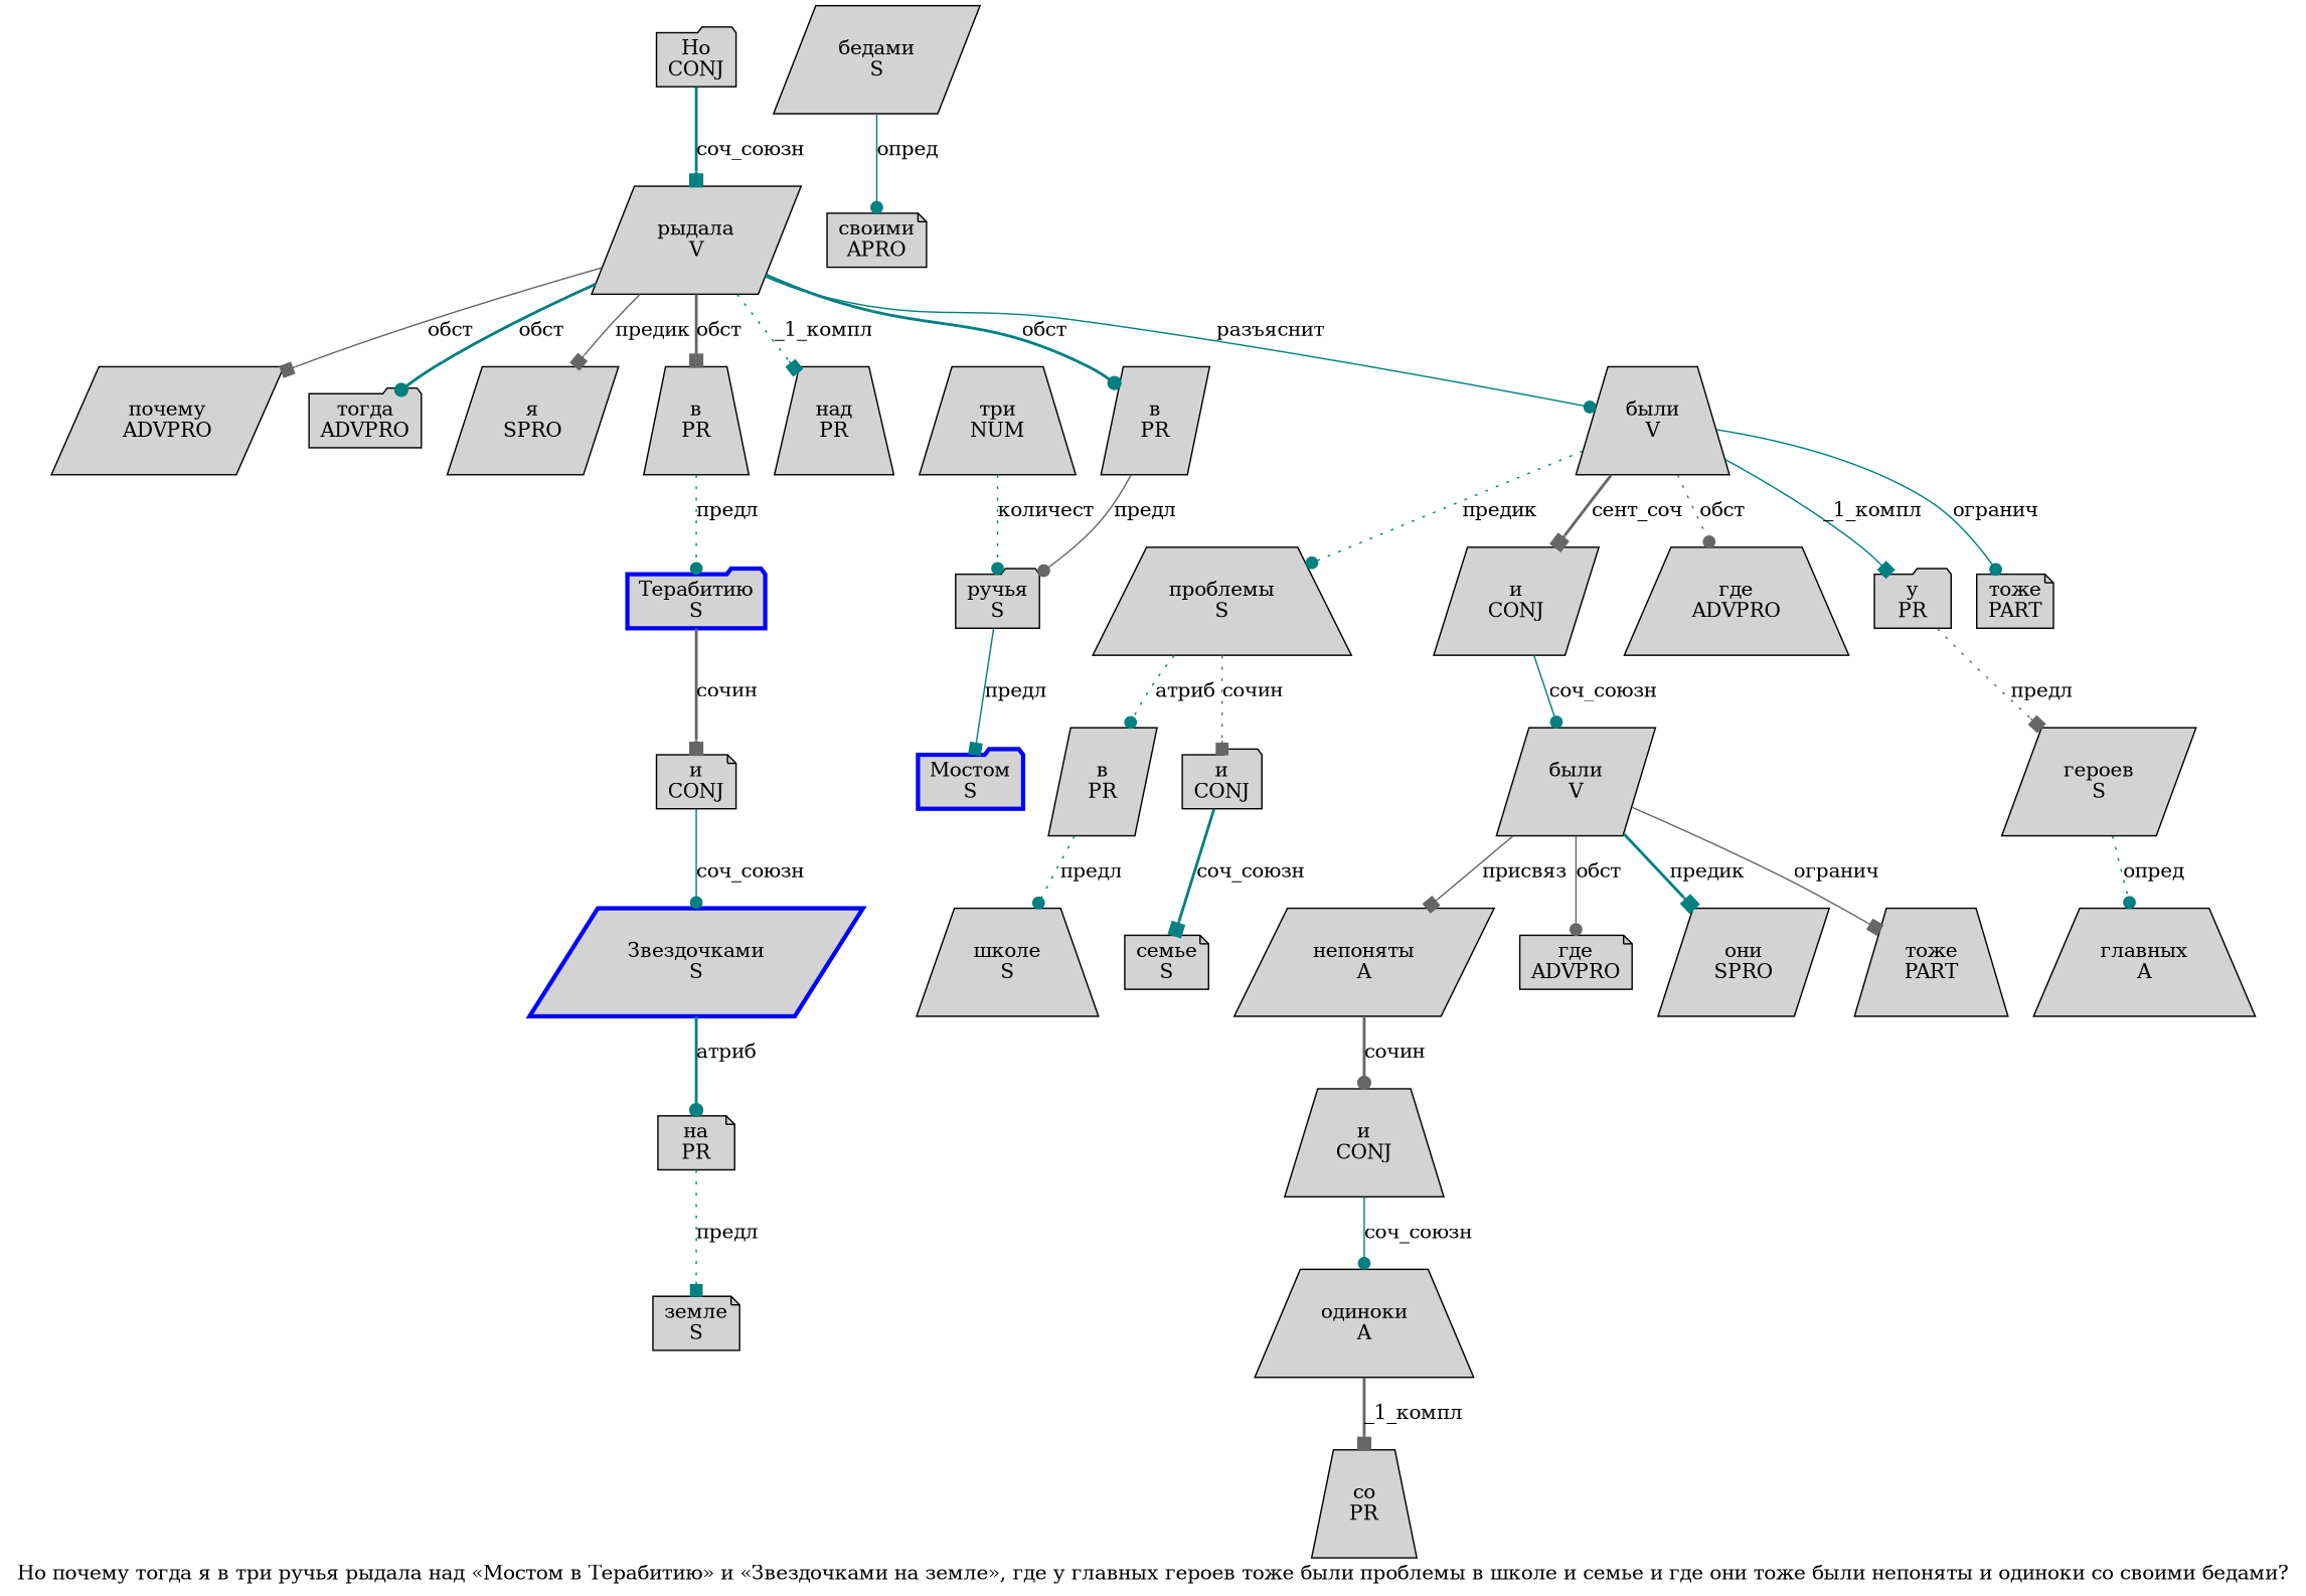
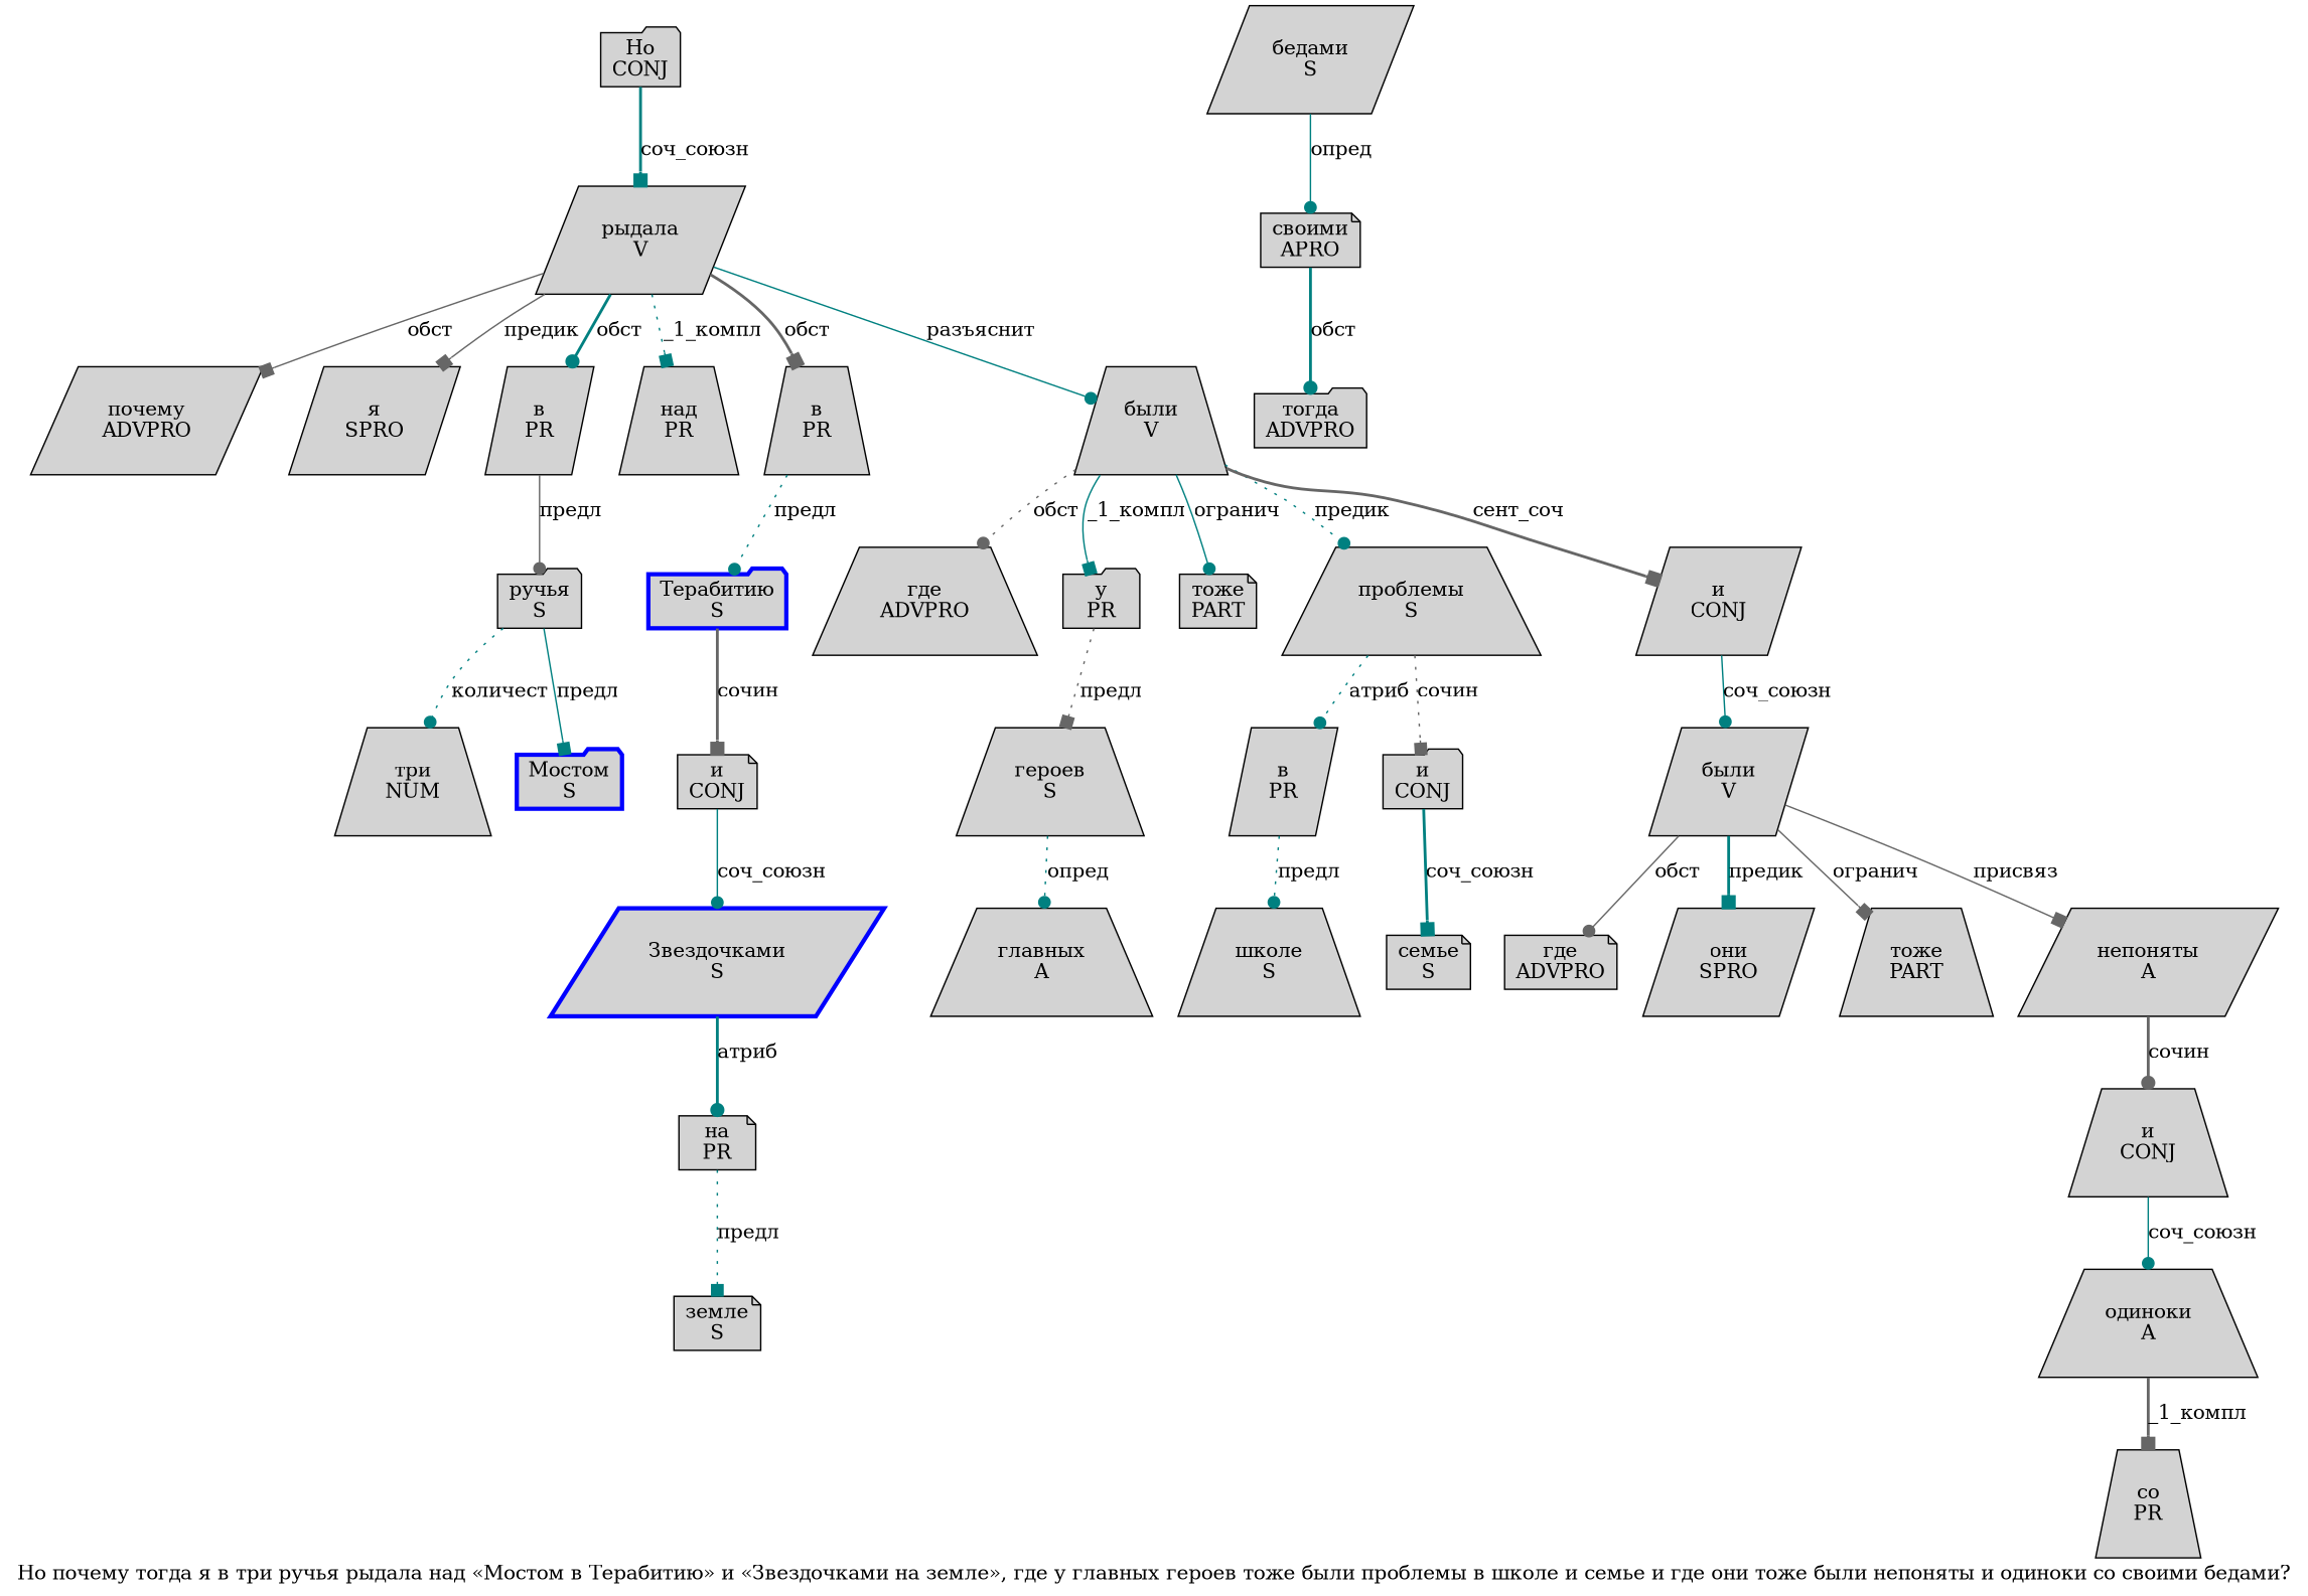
  digraph {
    label="Но почему тогда я в три ручья рыдала над «Мостом в Терабитию» и «Звездочками на земле», где у главных героев тоже были проблемы в школе и семье и где они тоже были непоняты и одиноки со своими бедами?"
    node [fillcolor=lightgray penwidth=1 shape=parallelogram style=filled]
    edge [arrowhead=dot color=teal style=solid]
    n1 [label="Но\nCONJ" shape=folder]
    n2 [label="рыдала\nV"]
    n3 [label="почему\nADVPRO"]
    n4 [label="тогда\nADVPRO" shape=folder]
    n5 [label="я\nSPRO"]
    n6 [label="в\nPR"]
    n7 [label="над\nPR" shape=trapezium]
    n8 [label="в\nPR" shape=trapezium]
    n9 [label="были\nV" shape=trapezium]
    n10 [label="ручья\nS" shape=folder]
    n11 [label="три\nNUM" shape=trapezium]
    n12 [color=blue label="Мостом\nS" penwidth=3 shape=folder]
    n13 [color=blue label="Терабитию\nS" penwidth=3 shape=folder]
    n14 [label="где\nADVPRO" shape=trapezium]
    n15 [label="у\nPR" shape=folder]
    n16 [label="тоже\nPART" shape=note]
    n17 [label="проблемы\nS" shape=trapezium]
    n18 [label="и\nCONJ"]
    n19 [label="и\nCONJ" shape=note]
    n20 [color=blue label="Звездочками\nS" penwidth=3]
    n21 [label="на\nPR" shape=note]
    n22 [label="земле\nS" shape=note]
-   n23 [label="героев\nS"]
+   n23 [label="героев\nS" shape=trapezium]
    n24 [label="главных\nA" shape=trapezium]
    n25 [label="в\nPR"]
    n26 [label="и\nCONJ" shape=folder]
    n27 [label="были\nV"]
    n28 [label="школе\nS" shape=trapezium]
    n29 [label="семье\nS" shape=note]
    n30 [label="где\nADVPRO" shape=note]
    n31 [label="они\nSPRO"]
    n32 [label="тоже\nPART" shape=trapezium]
    n33 [label="непоняты\nA"]
    n34 [label="и\nCONJ" shape=trapezium]
    n35 [label="одиноки\nA" shape=trapezium]
    n36 [label="со\nPR" shape=trapezium]
    n37 [label="бедами\nS"]
    n38 [label="своими\nAPRO" shape=note]
    n1 -> n2 [arrowhead=box label="соч_союзн" style=bold]
    n2 -> n3 [arrowhead=box color=gray40 label="обст"]
-   n2 -> n4 [label="обст" style=bold]
+   n38 -> n4 [label="обст" style=bold]
    n2 -> n5 [arrowhead=box color=gray40 label="предик"]
    n2 -> n6 [label="обст" style=bold]
    n2 -> n7 [arrowhead=box label="_1_компл" style=dotted]
    n2 -> n8 [arrowhead=box color=gray40 label="обст" style=bold]
    n2 -> n9 [label="разъяснит"]
    n6 -> n10 [color=gray40 label="предл"]
    n8 -> n13 [label="предл" style=dotted]
    n9 -> n14 [color=gray40 label="обст" style=dotted]
    n9 -> n15 [arrowhead=box label="_1_компл"]
    n9 -> n16 [label="огранич"]
    n9 -> n17 [label="предик" style=dotted]
    n9 -> n18 [arrowhead=box color=gray40 label="сент_соч" style=bold]
-   n11 -> n10 [label="количест" style=dotted]
+   n10 -> n11 [label="количест" style=dotted]
    n10 -> n12 [arrowhead=box label="предл"]
    n13 -> n19 [arrowhead=box color=gray40 label="сочин" style=bold]
    n15 -> n23 [arrowhead=box color=gray40 label="предл" style=dotted]
    n17 -> n25 [label="атриб" style=dotted]
    n17 -> n26 [arrowhead=box color=gray40 label="сочин" style=dotted]
    n18 -> n27 [label="соч_союзн"]
    n19 -> n20 [label="соч_союзн"]
    n20 -> n21 [label="атриб" style=bold]
    n21 -> n22 [arrowhead=box label="предл" style=dotted]
    n23 -> n24 [label="опред" style=dotted]
    n25 -> n28 [label="предл" style=dotted]
    n26 -> n29 [arrowhead=box label="соч_союзн" style=bold]
    n27 -> n30 [color=gray40 label="обст"]
    n27 -> n31 [arrowhead=box label="предик" style=bold]
    n27 -> n32 [arrowhead=box color=gray40 label="огранич"]
    n27 -> n33 [arrowhead=box color=gray40 label="присвяз"]
    n33 -> n34 [color=gray40 label="сочин" style=bold]
    n34 -> n35 [label="соч_союзн"]
    n35 -> n36 [arrowhead=box color=gray40 label="_1_компл" style=bold]
    n37 -> n38 [label="опред"]
  }
